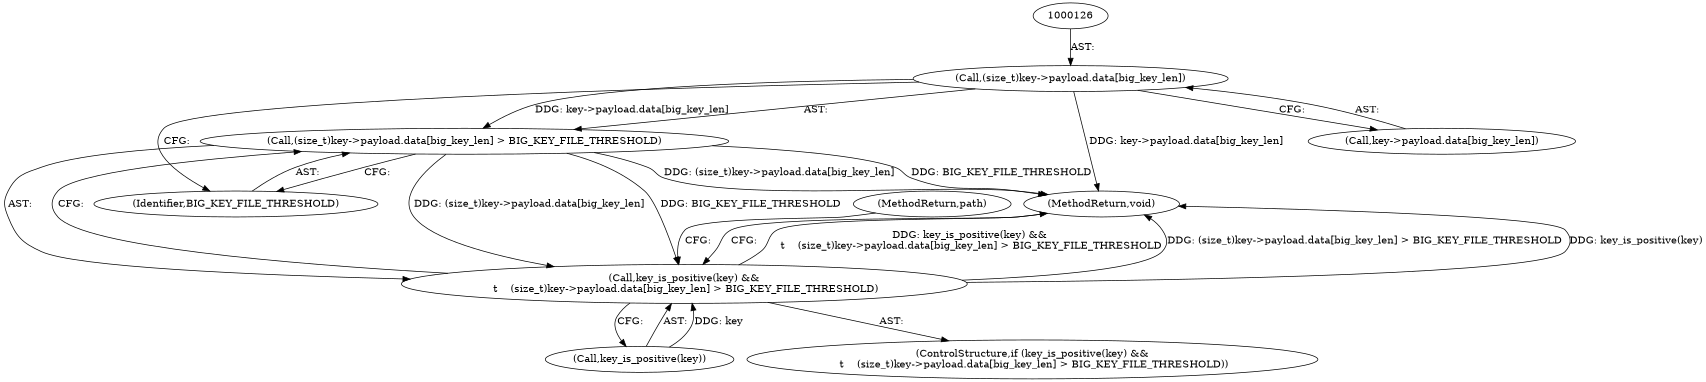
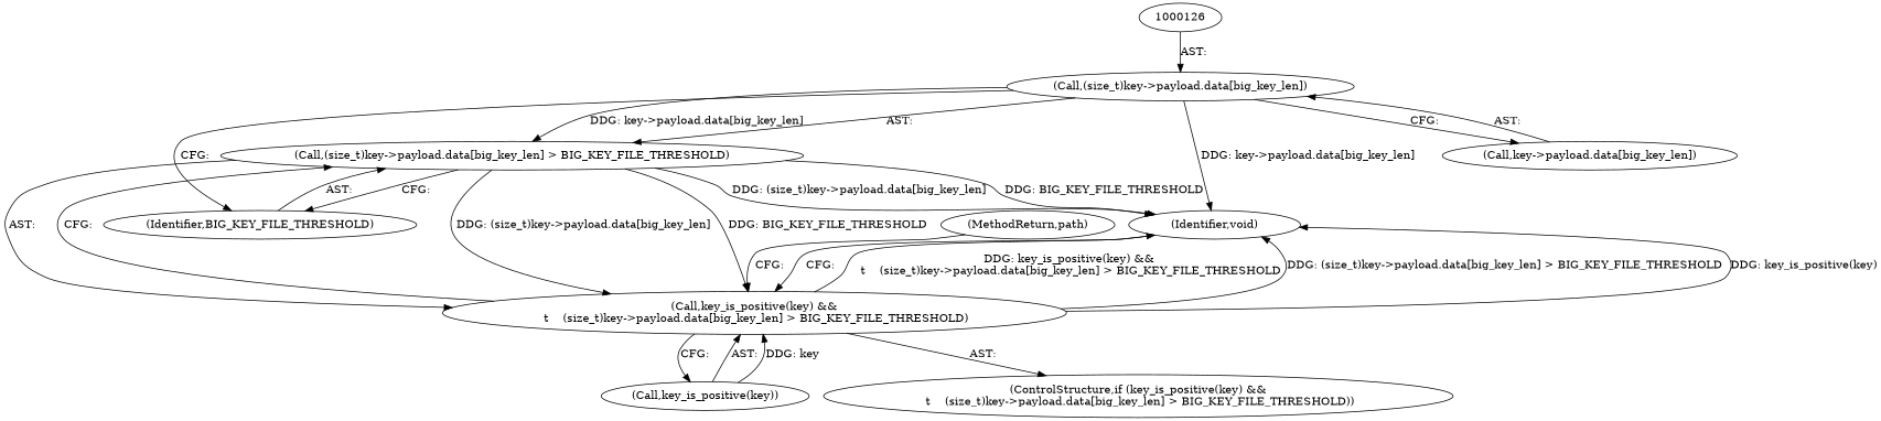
  digraph {
    n1 [label="(Call,(size_t)key->payload.data[big_key_len])"]
    n2 [label="(Call,(size_t)key->payload.data[big_key_len] > BIG_KEY_FILE_THRESHOLD)"]
    n3 [label="(Call,key->payload.data[big_key_len])"]
-   n4 [label="(MethodReturn,void)"]
+   n4 [label="(Identifier,void)"]
    n5 [label="(Identifier,BIG_KEY_FILE_THRESHOLD)"]
    n6 [label="(Call,key_is_positive(key) &&\n \t    (size_t)key->payload.data[big_key_len] > BIG_KEY_FILE_THRESHOLD)"]
    n7 [label="(Call,key_is_positive(key))"]
    n8 [label="(ControlStructure,if (key_is_positive(key) &&\n \t    (size_t)key->payload.data[big_key_len] > BIG_KEY_FILE_THRESHOLD))"]
    n9 [label="(MethodReturn,path)"]
    1000126
    n1 -> n2 [label="AST: "]
    n1 -> n2 [label="DDG: key->payload.data[big_key_len]"]
    n1 -> n3 [label="CFG: "]
    n1 -> n4 [label="DDG: key->payload.data[big_key_len]"]
    n1 -> n5 [label="CFG: "]
    n2 -> n4 [label="DDG: (size_t)key->payload.data[big_key_len]"]
    n2 -> n4 [label="DDG: BIG_KEY_FILE_THRESHOLD"]
    n2 -> n5 [label="CFG: "]
    n2 -> n6 [label="AST: "]
    n2 -> n6 [label="DDG: (size_t)key->payload.data[big_key_len]"]
    n2 -> n6 [label="DDG: BIG_KEY_FILE_THRESHOLD"]
    n3 -> n1 [label="AST: "]
    n4 -> n6 [label="CFG: "]
    n5 -> n2 [label="AST: "]
    n6 -> n2 [label="CFG: "]
    n6 -> n4 [label="DDG: key_is_positive(key) &&\n \t    (size_t)key->payload.data[big_key_len] > BIG_KEY_FILE_THRESHOLD"]
    n6 -> n4 [label="DDG: (size_t)key->payload.data[big_key_len] > BIG_KEY_FILE_THRESHOLD"]
    n6 -> n4 [label="DDG: key_is_positive(key)"]
    n6 -> n7 [label="CFG: "]
    n6 -> n8 [label="AST: "]
    n7 -> n6 [label="AST: "]
    n7 -> n6 [label="DDG: key"]
    n9 -> n6 [label="CFG: "]
    1000126 -> n1 [label="AST: "]
  }
